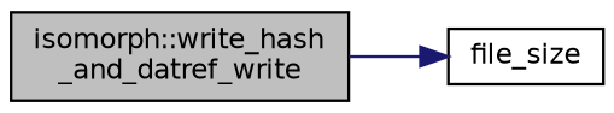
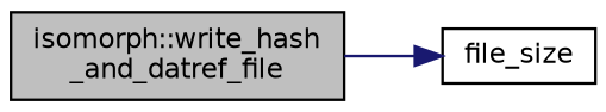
  digraph {
    rankdir=LR
    node [color=black fontname=Helvetica fontsize=10 shape=record style=filled]
-   n1 [fillcolor=grey75 fontcolor=black height=0.2 label="isomorph::write_hash\l_and_datref_write" width=0.4]
+   n1 [fillcolor=grey75 fontcolor=black height=0.2 label="isomorph::write_hash\l_and_datref_file" width=0.4]
    n2 [fillcolor=white height=0.2 label=file_size width=0.4]
    n1 -> n2 [color=midnightblue fontname=Helvetica fontsize=10 labelfontname=Helvetica labelfontsize=10 style=solid]
  }
